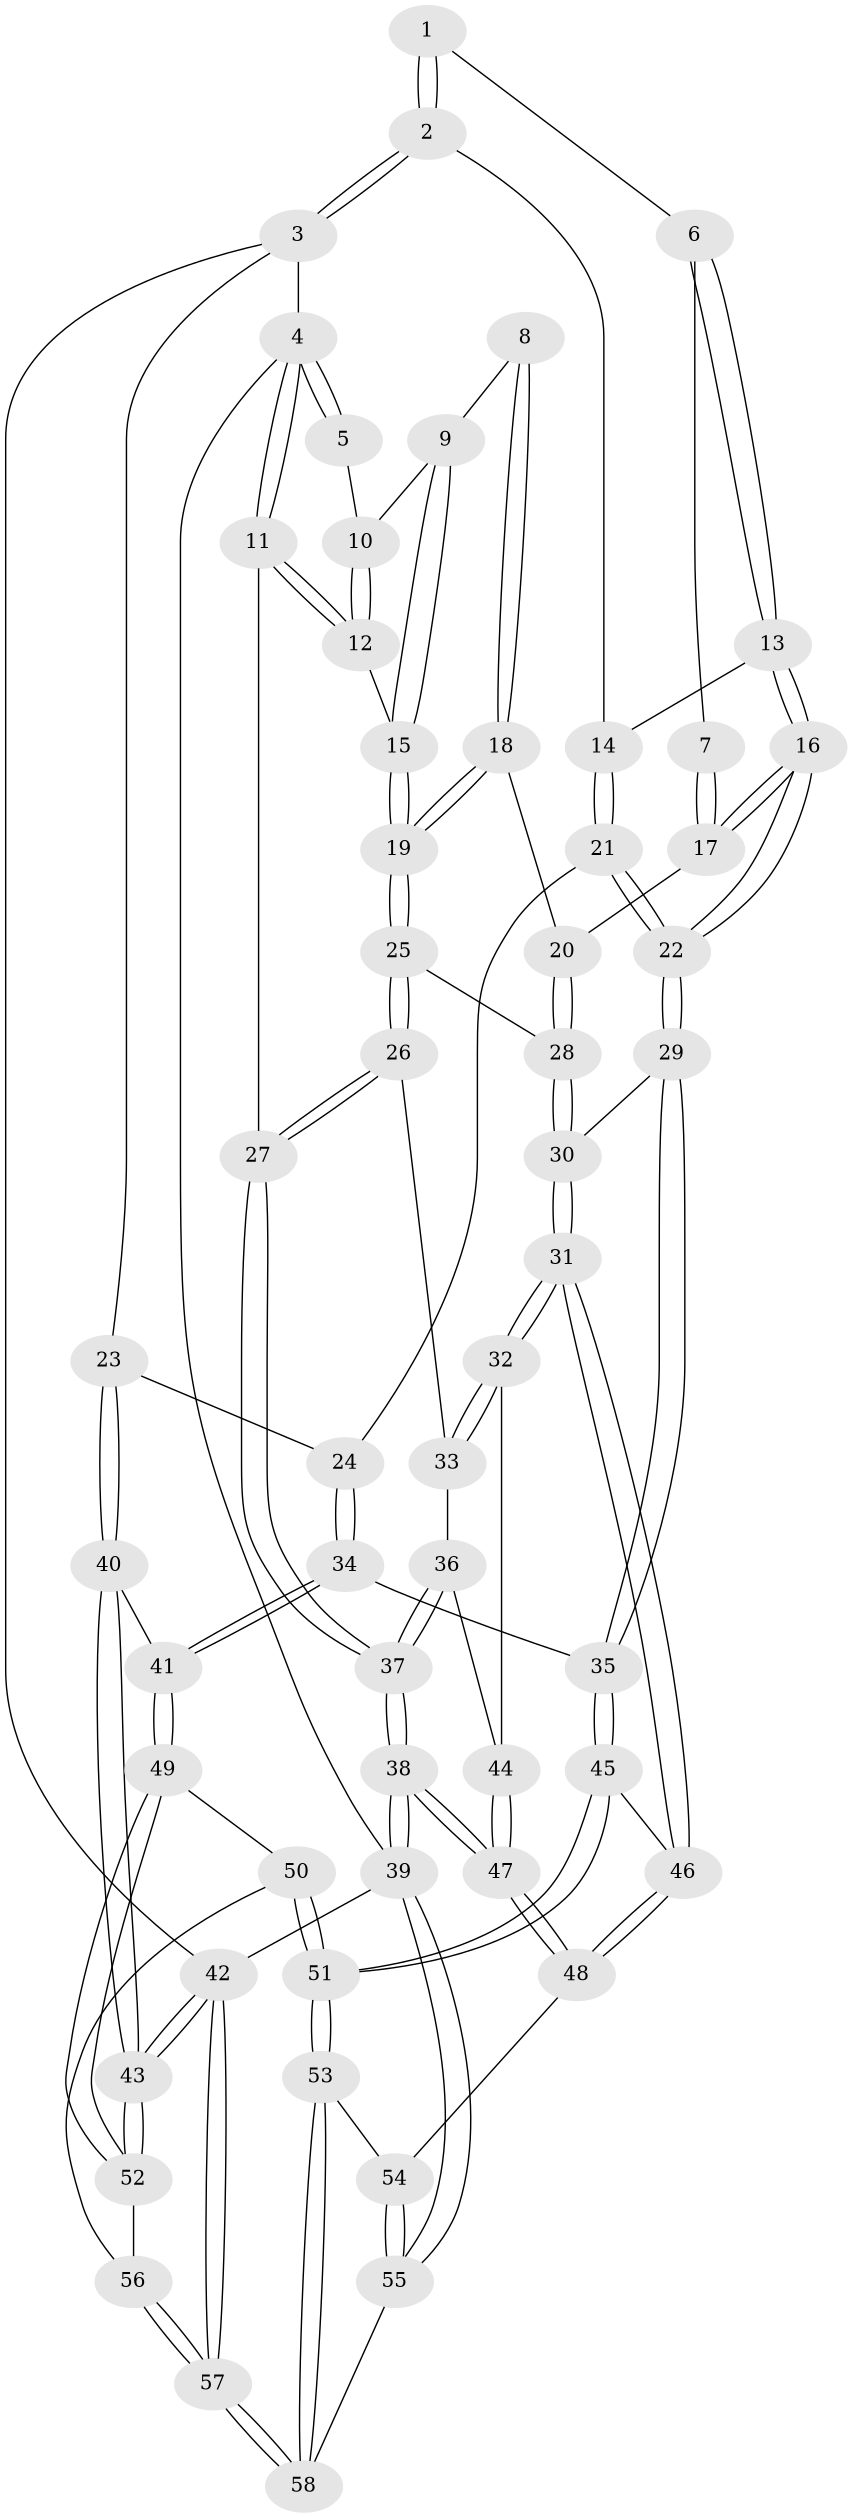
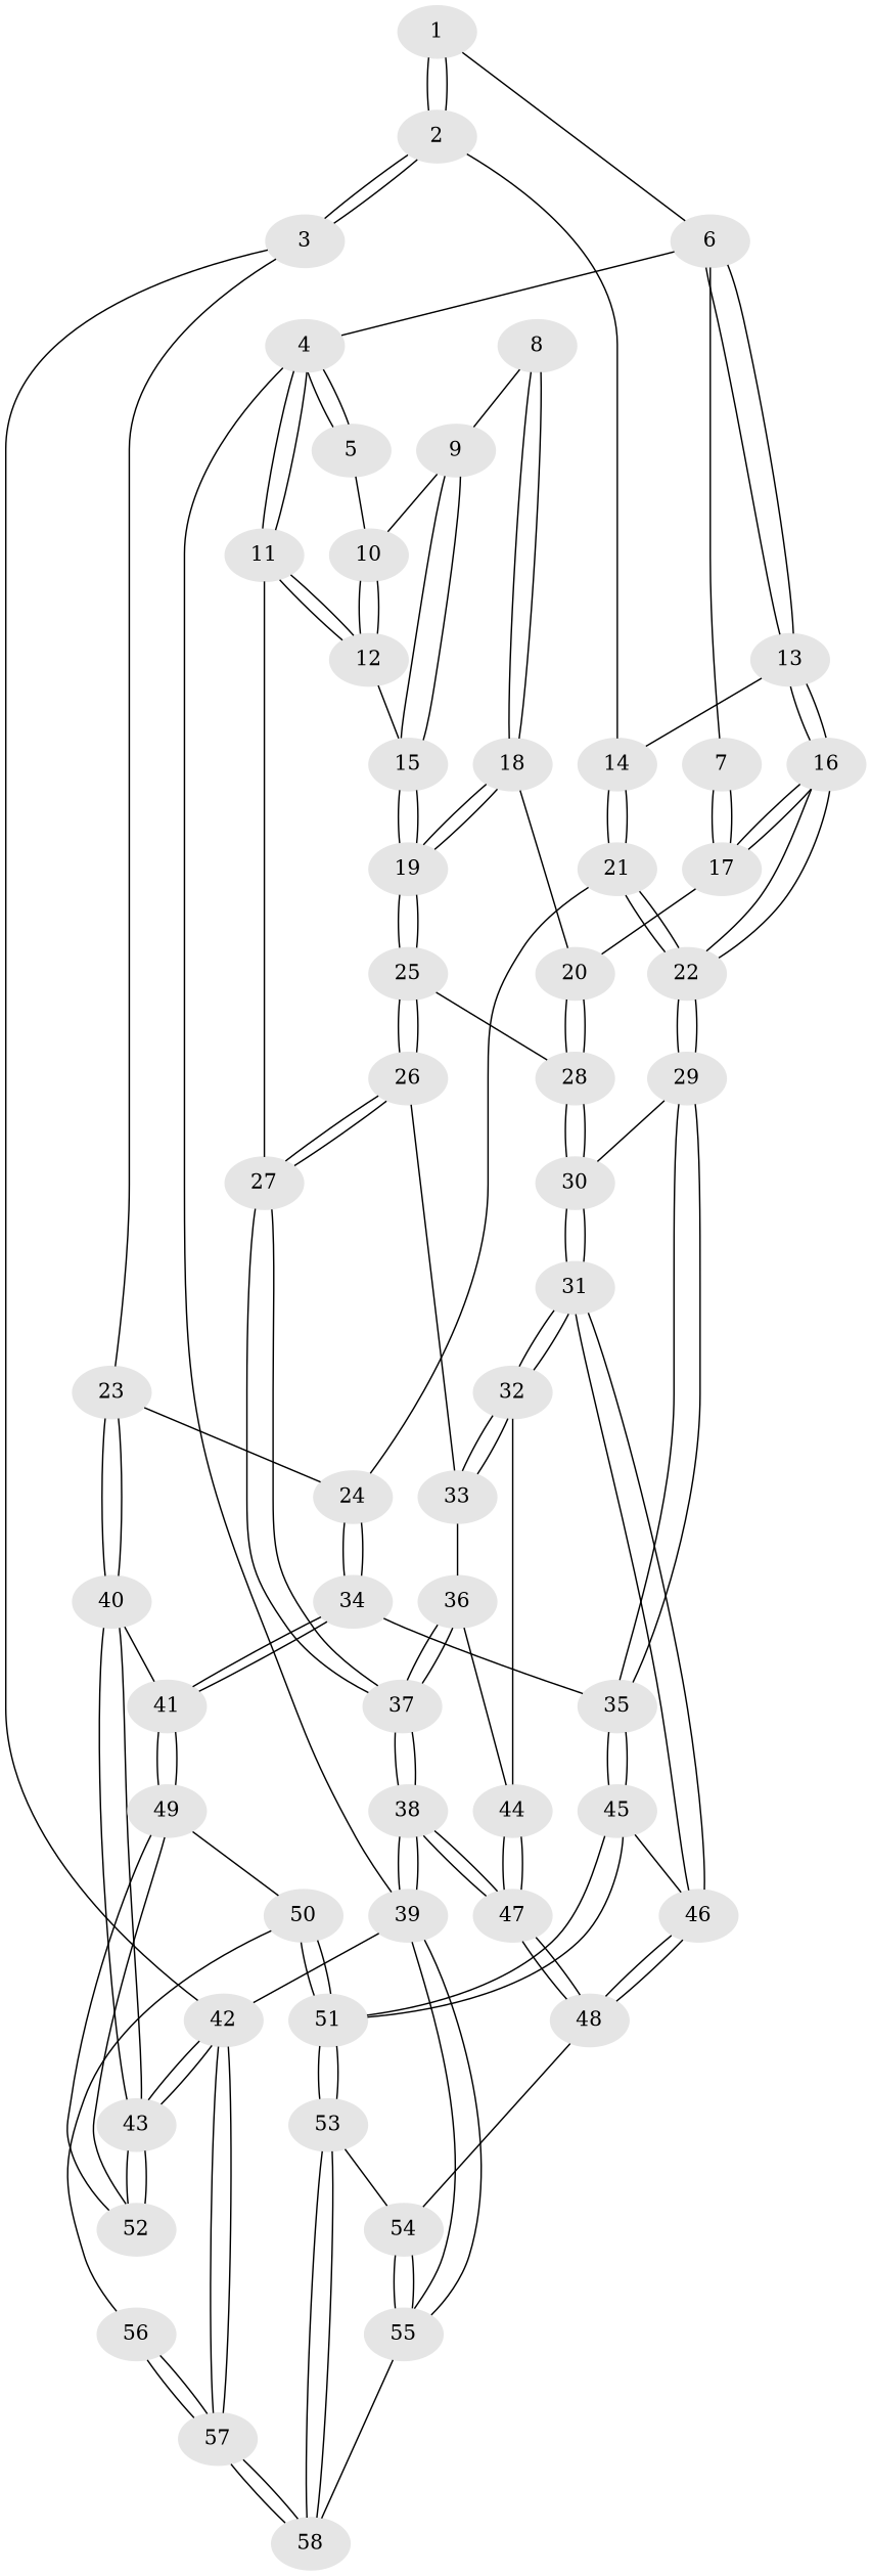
  graph {
    node [color=gray90 style=filled]
    1
    2
    6
    3
    14
    7
    13
    4
    23
    42
    21
    5
    11
    39
    24
    40
    43
    57
    10
    12
    27
    55
    17
    16
    8
    9
    18
    20
    15
    19
    37
    22
    25
    29
    28
    26
    30
    34
    35
    41
    33
    36
    38
    31
    45
    32
    46
    44
    48
    47
    49
    51
    58
    52
    50
    56
    53
    54
    1 -- 2
    1 -- 2
    1 -- 6
    2 -- 3
    2 -- 3
    2 -- 14
    6 -- 7
    6 -- 13
    6 -- 13
-   3 -- 4
+   6 -- 4
    3 -- 23
    3 -- 42
    14 -- 21
    14 -- 21
    7 -- 17
    7 -- 17
    13 -- 14
    13 -- 16
    13 -- 16
    4 -- 5
    4 -- 5
    4 -- 11
    4 -- 11
    4 -- 39
    23 -- 24
    23 -- 40
    23 -- 40
    42 -- 43
    42 -- 43
    42 -- 57
    42 -- 57
    21 -- 24
    21 -- 22
    21 -- 22
    5 -- 10
    11 -- 12
    11 -- 12
    11 -- 27
    39 -- 42
    39 -- 55
    39 -- 55
    24 -- 34
    24 -- 34
    40 -- 43
    40 -- 43
    40 -- 41
    43 -- 52
    43 -- 52
    57 -- 58
    57 -- 58
    10 -- 12
    10 -- 12
    12 -- 15
    27 -- 37
    27 -- 37
    55 -- 58
    17 -- 20
    16 -- 17
    16 -- 17
    16 -- 22
    16 -- 22
    8 -- 9
    8 -- 18
    8 -- 18
    9 -- 10
    9 -- 15
    9 -- 15
    18 -- 20
    18 -- 19
    18 -- 19
    20 -- 28
    20 -- 28
    15 -- 19
    15 -- 19
    19 -- 25
    19 -- 25
    37 -- 38
    37 -- 38
    22 -- 29
    22 -- 29
    25 -- 28
    25 -- 26
    25 -- 26
    29 -- 30
    29 -- 35
    29 -- 35
    28 -- 30
    28 -- 30
    26 -- 27
    26 -- 27
    26 -- 33
    30 -- 31
    30 -- 31
    34 -- 35
    34 -- 41
    34 -- 41
    35 -- 45
    35 -- 45
    41 -- 49
    41 -- 49
    33 -- 36
    36 -- 37
    36 -- 37
    36 -- 44
    38 -- 39
    38 -- 39
    38 -- 47
    38 -- 47
    31 -- 32
    31 -- 32
    31 -- 46
    31 -- 46
    45 -- 46
    45 -- 51
    45 -- 51
    32 -- 33
    32 -- 33
    32 -- 44
    46 -- 48
    46 -- 48
    44 -- 47
    44 -- 47
    48 -- 54
    47 -- 48
    47 -- 48
    49 -- 52
    49 -- 52
    49 -- 50
    51 -- 53
    51 -- 53
-   52 -- 56
    50 -- 51
    50 -- 51
    50 -- 56
    56 -- 57
    56 -- 57
    53 -- 58
    53 -- 58
    53 -- 54
    54 -- 55
    54 -- 55
  }
